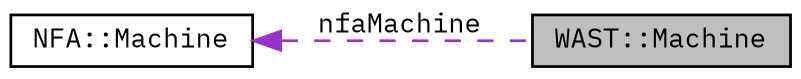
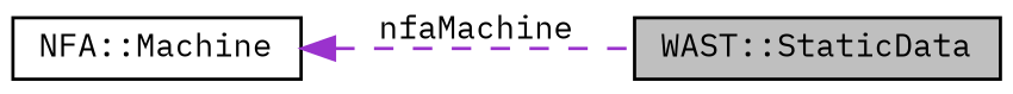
  digraph {
    rankdir=LR
    fontname="IBM Plex Mono"
    node [color=black fontname="IBM Plex Mono" fontsize=10 shape=record style=filled]
-   n1 [fillcolor=grey75 fontcolor=black height=0.2 label="WAST::Machine" width=0.4]
+   n1 [fillcolor=grey75 fontcolor=black height=0.2 label="WAST::StaticData" width=0.4]
    n2 [fillcolor=white height=0.2 label="NFA::Machine" width=0.4]
    n2 -> n1 [color=darkorchid3 dir=back fontname="IBM Plex Mono" fontsize=10 label=" nfaMachine" labelfontname=Helvetica labelfontsize=10 style=dashed]
  }
